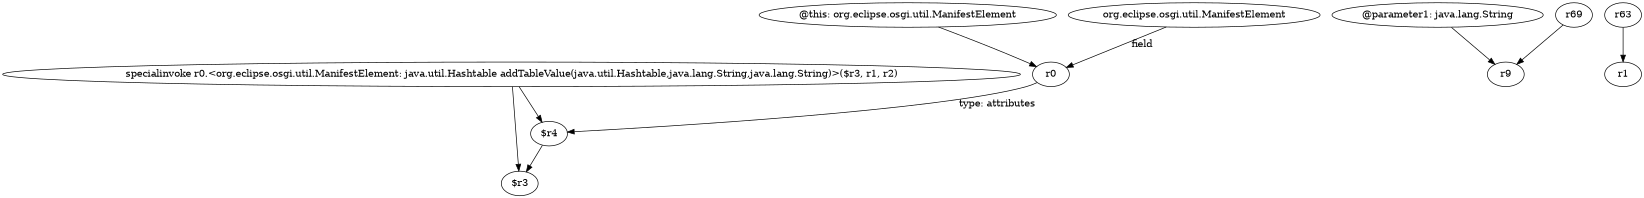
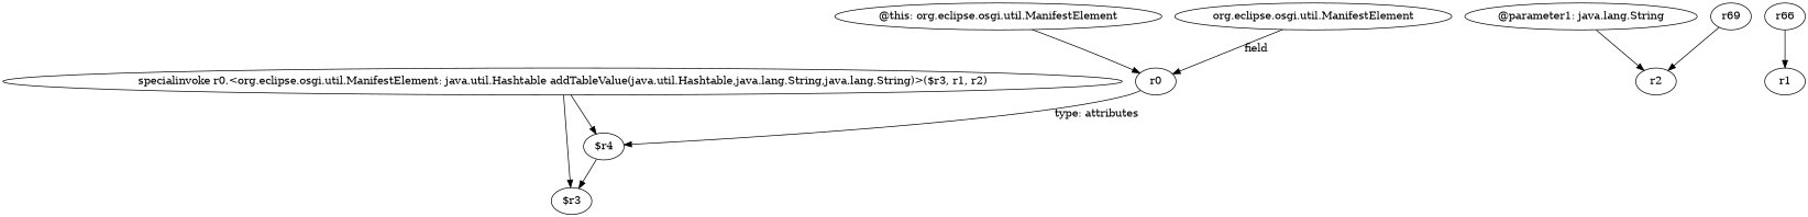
  digraph {
    n1 [label=r0]
    n2 [label="$r4"]
    n3 [label="$r3"]
    n4 [label="specialinvoke r0.<org.eclipse.osgi.util.ManifestElement: java.util.Hashtable addTableValue(java.util.Hashtable,java.lang.String,java.lang.String)>($r3, r1, r2)"]
    n5 [label="@parameter1: java.lang.String"]
-   n6 [label=r9]
+   n6 [label=r2]
    n7 [label="@this: org.eclipse.osgi.util.ManifestElement"]
    n8 [label="org.eclipse.osgi.util.ManifestElement"]
-   n9 [label=r63]
+   n9 [label=r66]
    n10 [label=r1]
    n11 [label=r69]
    n1 -> n2 [label="type: attributes"]
    n2 -> n3
    n4 -> n2
    n4 -> n3
    n5 -> n6
    n7 -> n1
    n8 -> n1 [label=field]
    n9 -> n10
    n11 -> n6
  }
